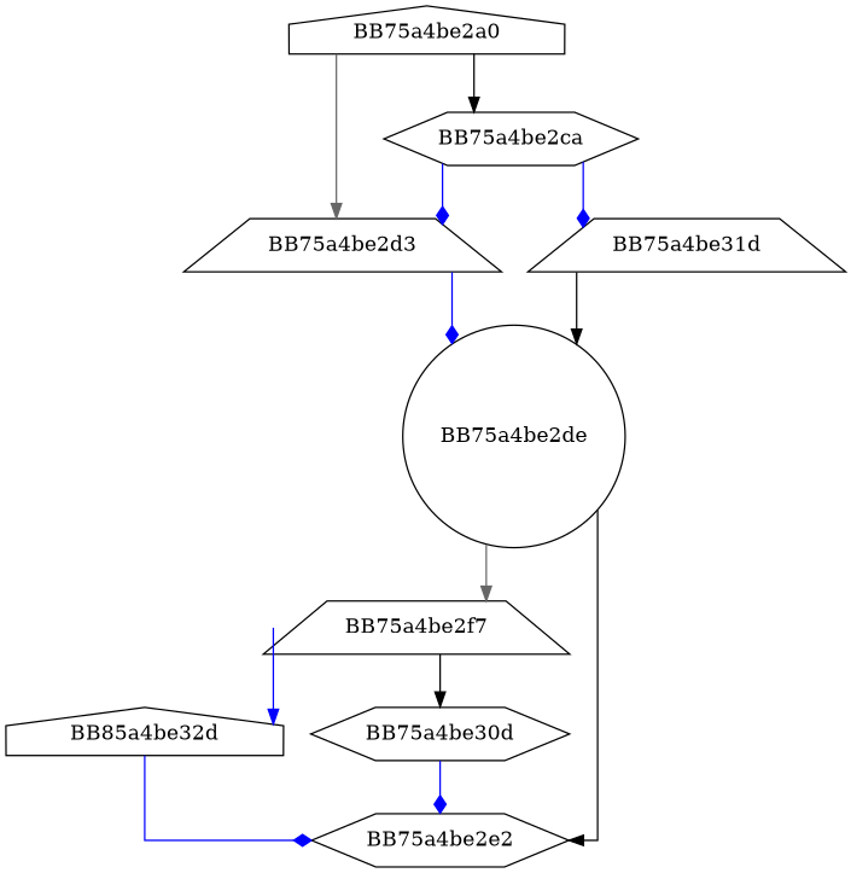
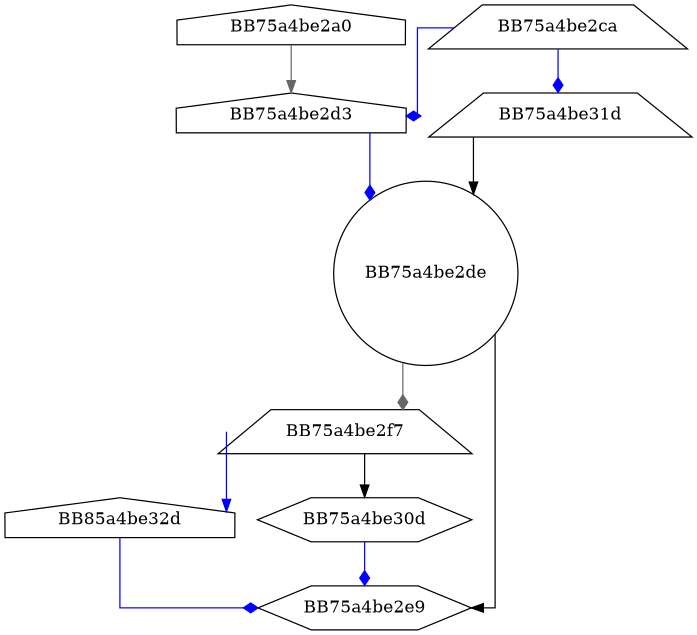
  digraph {
    splines=ortho
    node [shape=trapezium]
    edge [arrowhead=normal color=blue]
    BB75a4be2a0 [shape=house]
-   BB75a4be2d3
-   BB75a4be2ca [shape=hexagon]
+   BB75a4be2d3 [shape=house]
+   BB75a4be2ca
    BB75a4be2de [shape=circle]
    BB75a4be31d
    BB75a4be2f7
-   BB75a4be2e2 [shape=hexagon]
+   BB75a4be2e2 [shape=hexagon label=BB75a4be2e9]
    n8 [label=BB85a4be32d shape=house]
    BB75a4be30d [shape=hexagon]
    BB75a4be2a0 -> BB75a4be2d3 [color=gray40]
-   BB75a4be2a0 -> BB75a4be2ca [color=black]
    BB75a4be2d3 -> BB75a4be2de [arrowhead=diamond]
    BB75a4be2ca -> BB75a4be2d3 [arrowhead=diamond]
    BB75a4be2ca -> BB75a4be31d [arrowhead=diamond]
-   BB75a4be2de -> BB75a4be2f7 [color=gray40]
+   BB75a4be2de -> BB75a4be2f7 [arrowhead=diamond color=gray40]
    BB75a4be2de -> BB75a4be2e2 [color=black]
    BB75a4be31d -> BB75a4be2de [color=black]
    BB75a4be2f7 -> n8
    BB75a4be2f7 -> BB75a4be30d [color=black]
    n8 -> BB75a4be2e2 [arrowhead=diamond]
    BB75a4be30d -> BB75a4be2e2 [arrowhead=diamond]
  }
